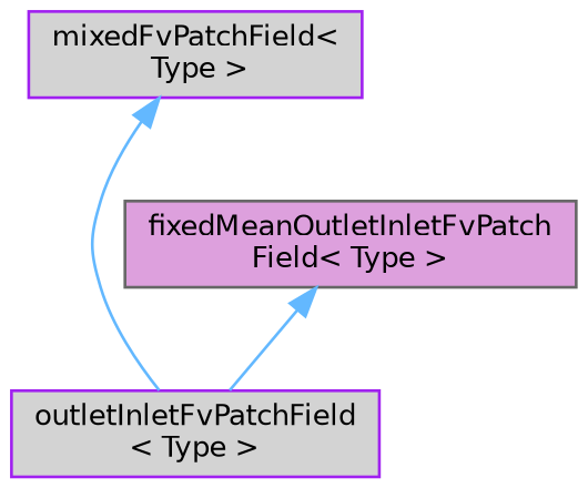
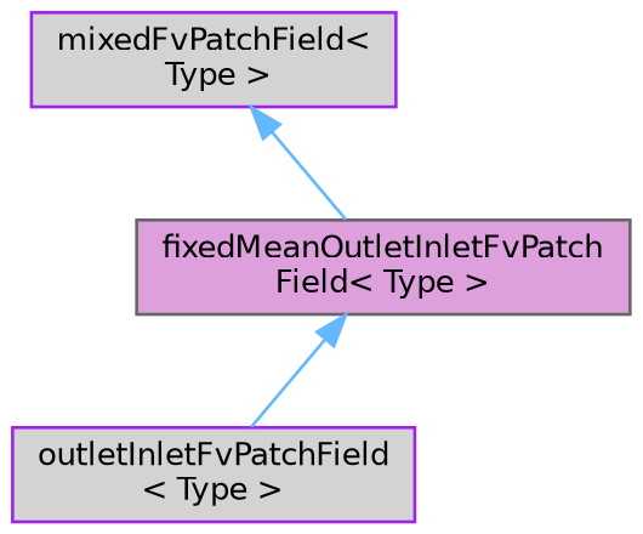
  digraph {
    node [color=purple fillcolor=lightgrey fontname=Helvetica fontsize=10 shape=box style=filled]
    edge [color=steelblue1 dir=back fontname=Helvetica fontsize=10 labelfontname=Helvetica labelfontsize=10 style=solid]
    n1 [fontcolor=black height=0.2 label="outletInletFvPatchField\l\< Type \>" width=0.4]
    n2 [color=gray40 fillcolor=plum height=0.2 label="fixedMeanOutletInletFvPatch\lField\< Type \>" width=0.4]
    n3 [height=0.2 label="mixedFvPatchField\<\l Type \>" width=0.4]
    n2 -> n1
-   n3 -> n1
+   n3 -> n2
  }
